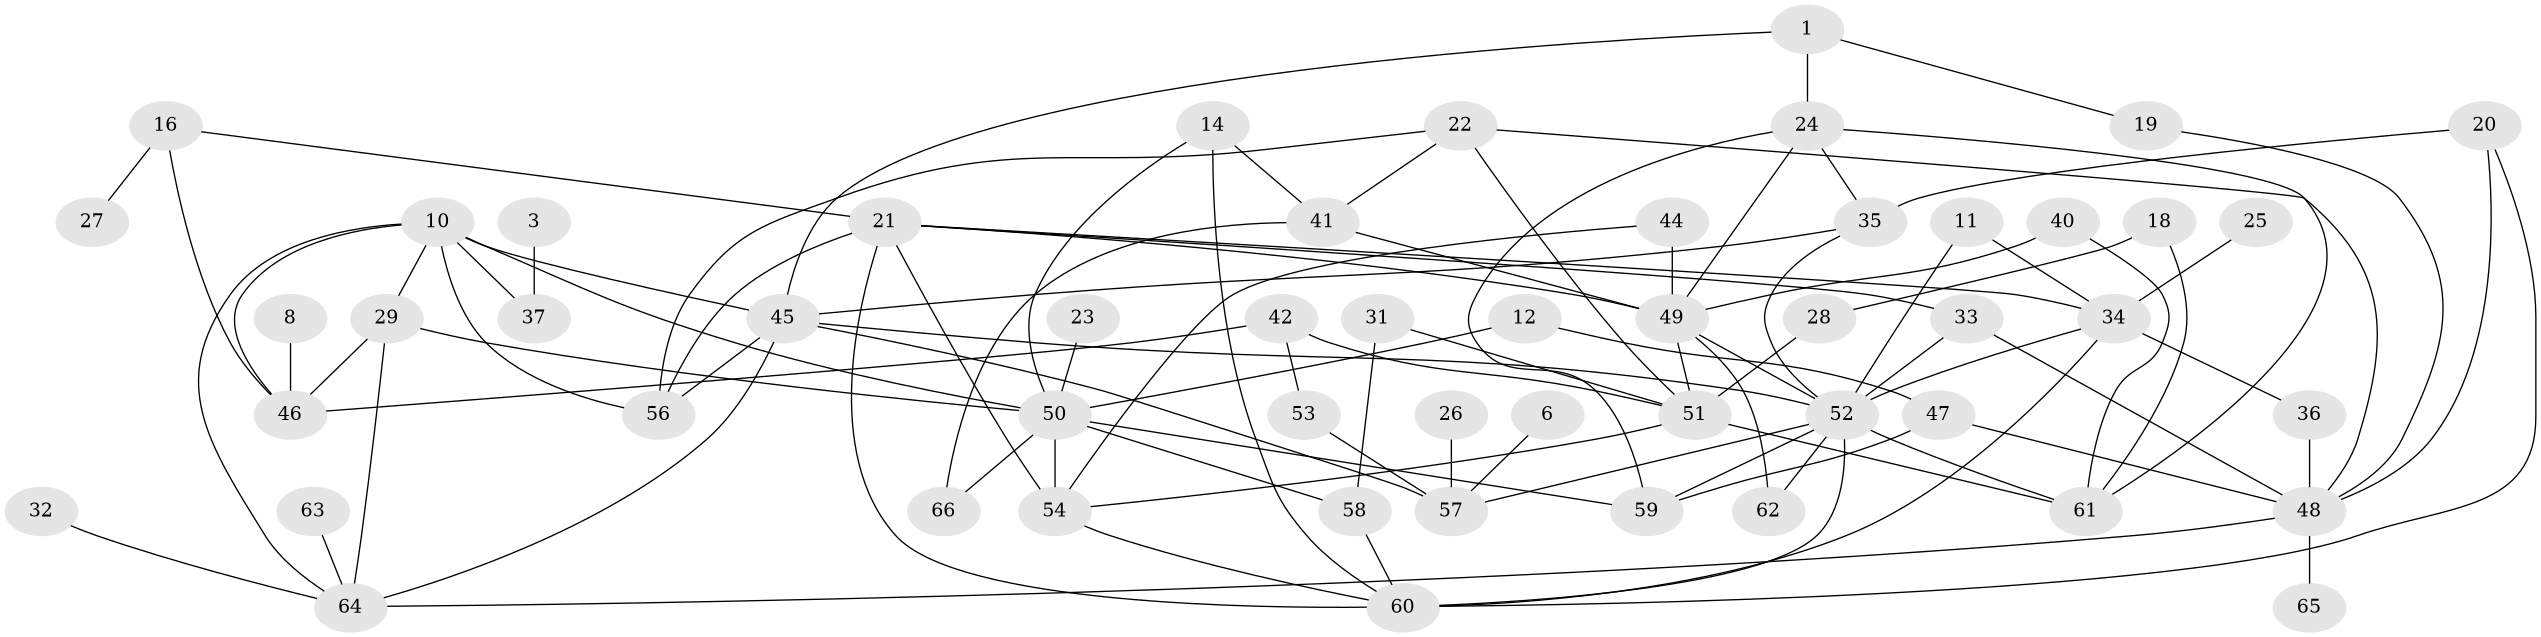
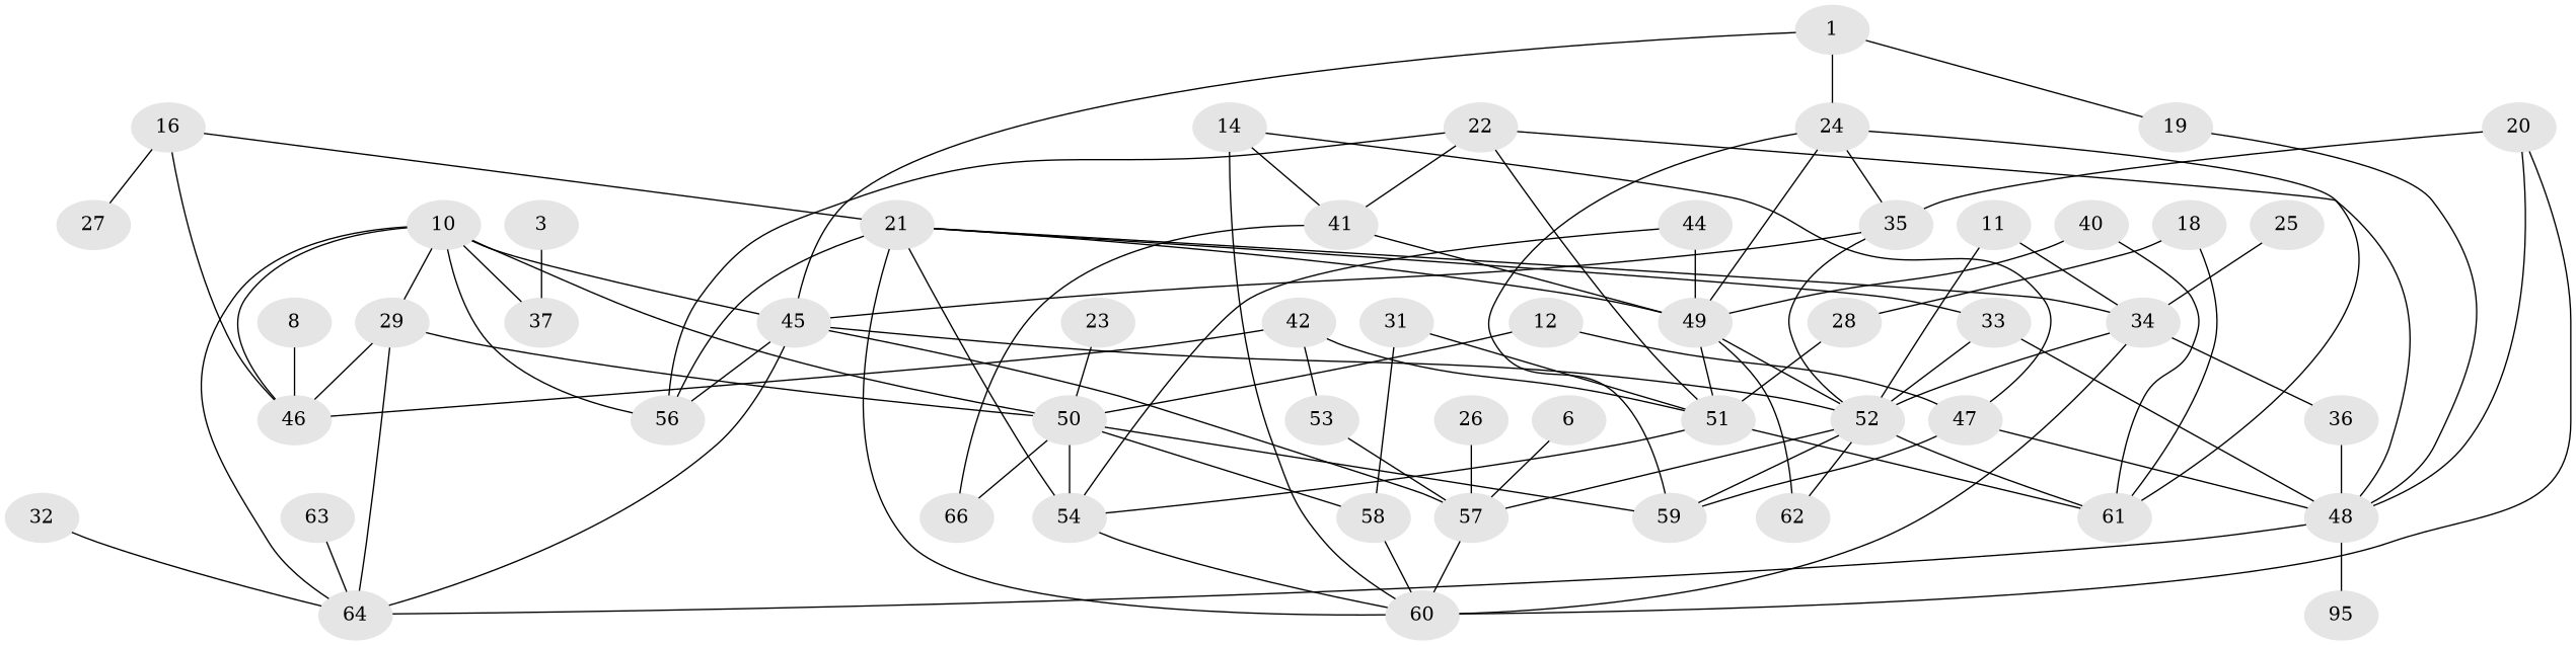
  graph {
    node [color=gray90 style=filled]
    edge [weight=1.0]
    1
    19
    24
    45
    48
    61
    35
    49
    59
    57
    56
    64
    52
    3
    37
    6
    60
    8
    46
    10
    29
    50
    54
    58
    66
    11
    34
    36
    62
    12
    47
    14
    41
    16
    21
    27
    33
    18
    28
    51
-   65
+   65 [label=95]
    20
    22
    23
    25
    26
    31
    32
    40
    42
    53
    44
    63
    1 -- 19
    1 -- 24
    1 -- 45
    19 -- 48
    24 -- 61
    24 -- 35
    24 -- 49
    24 -- 59
    45 -- 57
    45 -- 56
    45 -- 64
    45 -- 52
    48 -- 64
    48 -- 65
    35 -- 45
    35 -- 52
    49 -- 52
    49 -- 62
    49 -- 51
-   52 -- 60
+   57 -- 60
    52 -- 61
    52 -- 59
    52 -- 57
    52 -- 62
    3 -- 37
    6 -- 57
    8 -- 46
    10 -- 45
    10 -- 56
    10 -- 64
    10 -- 37
    10 -- 46
    10 -- 29
    10 -- 50
    29 -- 64
    29 -- 46
    29 -- 50
    50 -- 59
    50 -- 54
    50 -- 58
    50 -- 66
    54 -- 60
    58 -- 60
    11 -- 52
    11 -- 34
    34 -- 52
    34 -- 60
    34 -- 36
    36 -- 48
    12 -- 50
    12 -- 47
    47 -- 48
    47 -- 59
    14 -- 60
-   14 -- 50
+   14 -- 47
    14 -- 41
    41 -- 49
    41 -- 66
    16 -- 46
    16 -- 21
    16 -- 27
    21 -- 49
    21 -- 56
    21 -- 60
    21 -- 54
    21 -- 34
    21 -- 33
    33 -- 48
    33 -- 52
    18 -- 61
    18 -- 28
    28 -- 51
    51 -- 61
    51 -- 54
    20 -- 48
    20 -- 35
    20 -- 60
    22 -- 48
    22 -- 56
    22 -- 41
    22 -- 51
    23 -- 50
    25 -- 34
    26 -- 57
    31 -- 58
    31 -- 51
    32 -- 64
    40 -- 61
    40 -- 49
    42 -- 46
    42 -- 51
    42 -- 53
    53 -- 57
    44 -- 49
    44 -- 54
    63 -- 64
  }
